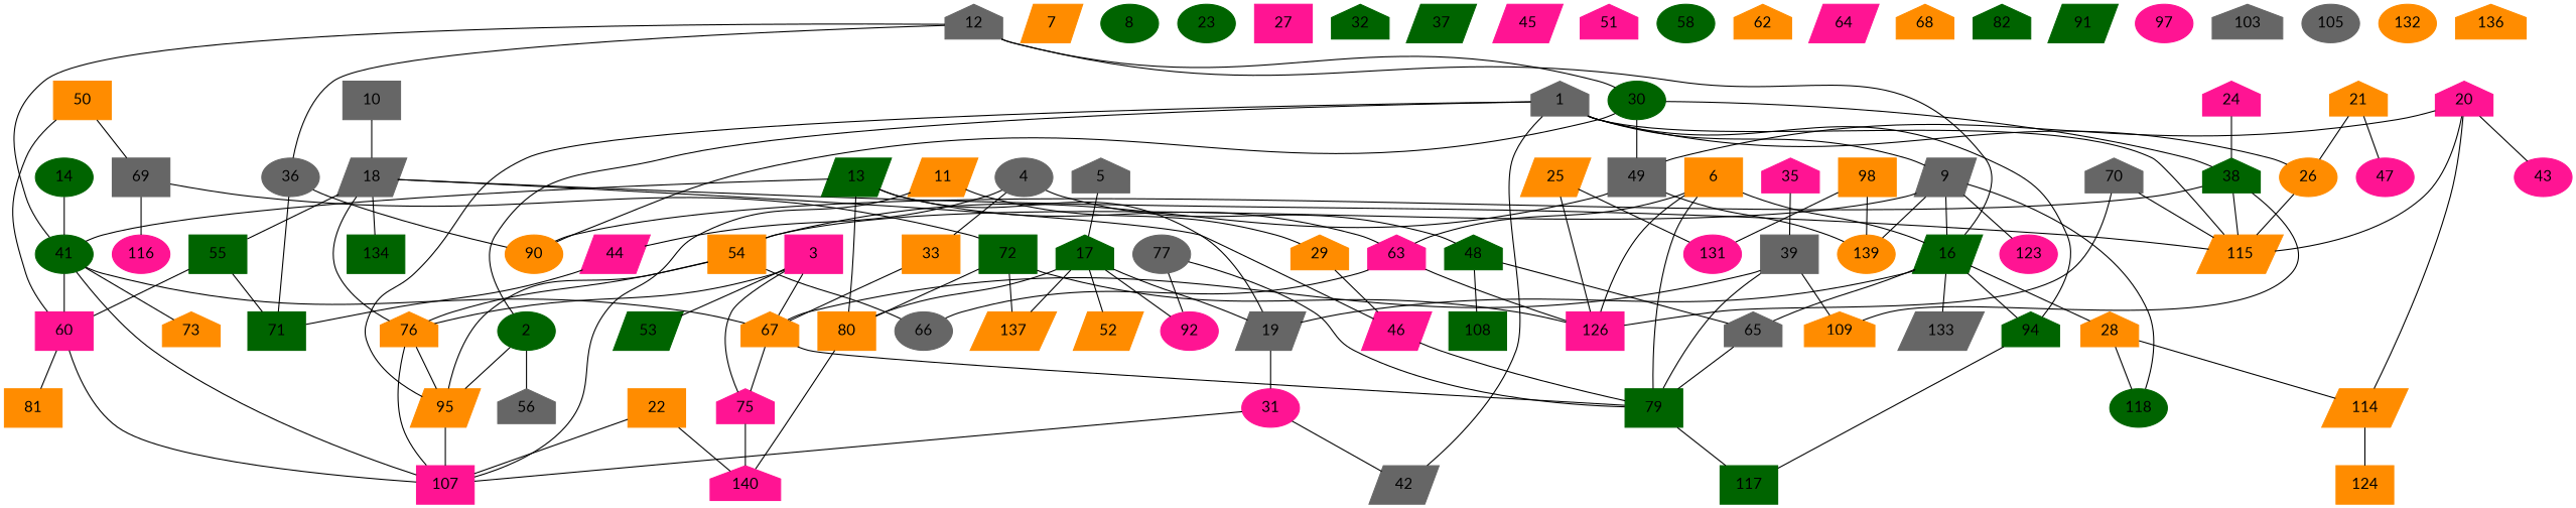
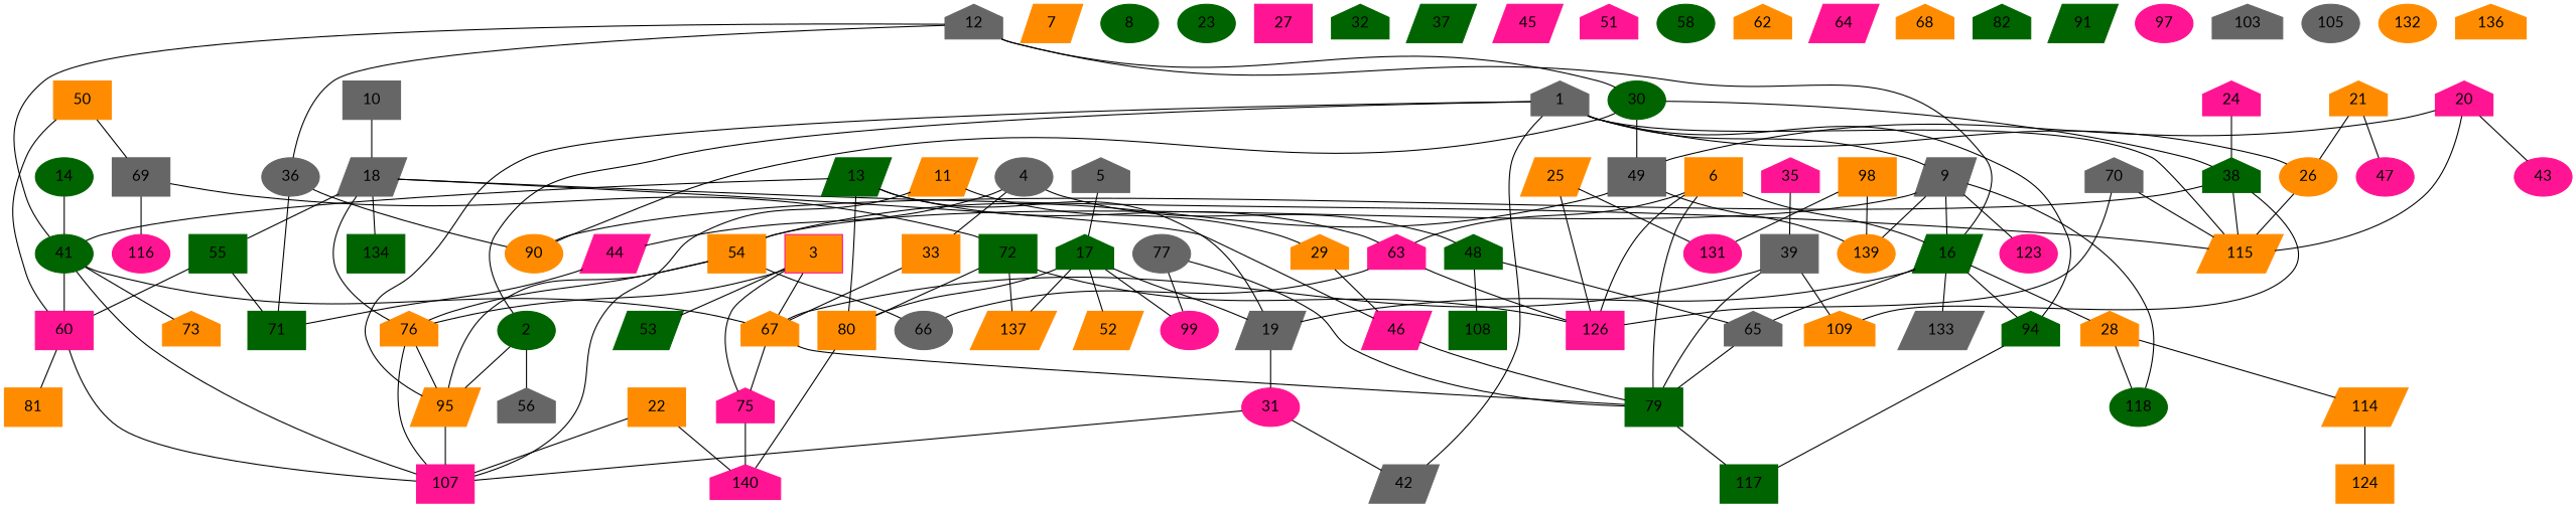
  graph {
    fontname=Lato
    node [color=darkorange fontname=Lato shape=house style=filled]
    edge [fontname=Lato]
    1 [color=gray40 super="+74"]
    2 [color=darkgreen shape=ellipse super="+57"]
    9 [color=gray40 shape=parallelogram super="+112"]
    26 [shape=ellipse]
    42 [color=gray40 shape=parallelogram]
    94 [color=darkgreen]
    95 [shape=parallelogram super="+128"]
    115 [shape=parallelogram super="+143"]
    56 [color=gray40]
    16 [color=darkgreen shape=parallelogram super="+93"]
    54 [shape=box]
    118 [color=darkgreen shape=ellipse]
    123 [color=deeppink shape=ellipse]
    139 [shape=ellipse super="+145"]
    117 [color=darkgreen shape=box]
    107 [color=deeppink shape=box super="+122"]
-   3 [color=deeppink shape=box]
+   3 [color=deeppink shape=box fillcolor=darkorange]
    53 [color=darkgreen shape=parallelogram]
    67 [super="+104"]
    75 [color=deeppink super="+86"]
    76 [super="+87"]
    79 [color=darkgreen shape=box super="+83"]
    140 [color=deeppink]
    4 [color=gray40 shape=ellipse super="+15"]
    33 [shape=box]
    44 [color=deeppink shape=parallelogram]
    48 [color=darkgreen super="+59"]
    71 [color=darkgreen shape=box super="+135"]
    65 [color=gray40]
    108 [color=darkgreen shape=box]
    17 [color=darkgreen super="+102"]
    19 [color=gray40 shape=parallelogram super="+61"]
    80 [shape=box super="+119"]
    52 [shape=parallelogram]
-   99 [color=deeppink shape=ellipse label=92]
+   99 [color=deeppink shape=ellipse]
    137 [shape=parallelogram]
    5 [color=gray40]
    6 [shape=box super="+138"]
    63 [color=deeppink]
    126 [color=deeppink shape=box super="+142"]
    28 [super="+129"]
    133 [color=gray40 shape=parallelogram]
    66 [color=gray40 shape=ellipse super="+106"]
    7 [shape=parallelogram]
    8 [color=darkgreen shape=ellipse]
    10 [color=gray40 shape=box super="+120"]
    18 [color=gray40 shape=parallelogram super="+144"]
    46 [color=deeppink shape=parallelogram super="+78"]
    55 [color=darkgreen shape=box]
    134 [color=darkgreen shape=box]
    29 [super="+40"]
    11 [shape=parallelogram]
    12 [color=gray40 super="+84"]
    30 [color=darkgreen shape=ellipse super="+92"]
    36 [color=gray40 shape=ellipse super="+85"]
    41 [color=darkgreen shape=ellipse super="+141"]
    49 [color=gray40 shape=box super="+88"]
    38 [color=darkgreen super="+110"]
    90 [shape=ellipse]
    60 [color=deeppink shape=box super="+146"]
    73
    13 [color=darkgreen shape=parallelogram super="+101"]
    31 [color=deeppink shape=ellipse super="+130"]
    14 [color=darkgreen shape=ellipse]
    114 [shape=parallelogram]
    20 [color=deeppink super="+34"]
    43 [color=deeppink shape=ellipse]
    124 [shape=box]
    21
    47 [color=deeppink shape=ellipse]
    22 [shape=box super="+127"]
    23 [color=darkgreen shape=ellipse]
    109
    24 [color=deeppink]
    25 [shape=parallelogram]
    131 [color=deeppink shape=ellipse]
    77 [color=gray40 shape=ellipse super="+96"]
    27 [color=deeppink shape=box]
    32 [color=darkgreen super="+100"]
    35 [color=deeppink super="+111"]
    39 [color=gray40 shape=box super="+121"]
    37 [color=darkgreen shape=parallelogram]
    81 [shape=box]
    45 [color=deeppink shape=parallelogram]
    50 [shape=box]
    69 [color=gray40 shape=box super="+113"]
    72 [color=darkgreen shape=box super="+89"]
    116 [color=deeppink shape=ellipse]
    51 [color=deeppink]
    58 [color=darkgreen shape=ellipse]
    62
    64 [color=deeppink shape=parallelogram]
    68
    70 [color=gray40]
    82 [color=darkgreen]
    91 [color=darkgreen shape=parallelogram]
    97 [color=deeppink shape=ellipse]
    98 [shape=box super="+125"]
    103 [color=gray40]
    105 [color=gray40 shape=ellipse]
    132 [shape=ellipse]
    136
    1 -- 2
    1 -- 9
    1 -- 26
    1 -- 42
    1 -- 94
    1 -- 95
    1 -- 115
    2 -- 95 [weight=2]
    2 -- 56
    9 -- 16
    9 -- 54
    9 -- 118
    9 -- 123
    9 -- 139
    26 -- 115
    94 -- 117
    95 -- 107
    16 -- 94
    16 -- 65
    16 -- 19
    16 -- 28
    16 -- 133
    54 -- 95
    54 -- 76
    54 -- 66
    3 -- 53
    3 -- 67
    3 -- 75
    3 -- 76
    67 -- 75
    67 -- 79
    75 -- 140
    76 -- 95
    76 -- 107
    79 -- 117
    4 -- 33
    4 -- 44
    4 -- 48
    33 -- 67
    44 -- 71
    48 -- 65
    48 -- 108
    65 -- 79
    17 -- 19
    17 -- 80 [weight=2]
    17 -- 52
    17 -- 99
    17 -- 137
    19 -- 31
    80 -- 140
    5 -- 17
    6 -- 16
    6 -- 79 [weight=2]
    6 -- 63
    6 -- 126
    63 -- 126
    63 -- 66
    28 -- 118
    28 -- 114
    10 -- 18
    18 -- 115
    18 -- 76
    18 -- 46
    18 -- 55
    18 -- 134
    46 -- 79
    55 -- 71
    55 -- 60
    29 -- 46
    11 -- 107
    11 -- 29
    12 -- 16
    12 -- 30
    12 -- 36
    12 -- 41
    30 -- 49
    30 -- 38
    30 -- 90
    36 -- 71
    36 -- 90
    41 -- 107
    41 -- 67
    41 -- 60
    41 -- 73
    49 -- 54
    49 -- 139
    38 -- 115
    38 -- 90
    38 -- 109
    60 -- 107
    60 -- 81
    13 -- 19
    13 -- 80
    13 -- 63
    13 -- 41
    31 -- 42
    31 -- 107
    14 -- 41
    114 -- 124
    20 -- 115
    20 -- 49
-   20 -- 114
    20 -- 43
    21 -- 26
    21 -- 47
    22 -- 107
    22 -- 140
    24 -- 38
    25 -- 126
    25 -- 131
    77 -- 79
    77 -- 99
    35 -- 39
    39 -- 67
    39 -- 79
    39 -- 109
    50 -- 60
    50 -- 69
    69 -- 72
    69 -- 116
    72 -- 80 [weight=2]
    72 -- 137
    72 -- 126
    70 -- 115
    70 -- 126
    98 -- 139
    98 -- 131
  }
